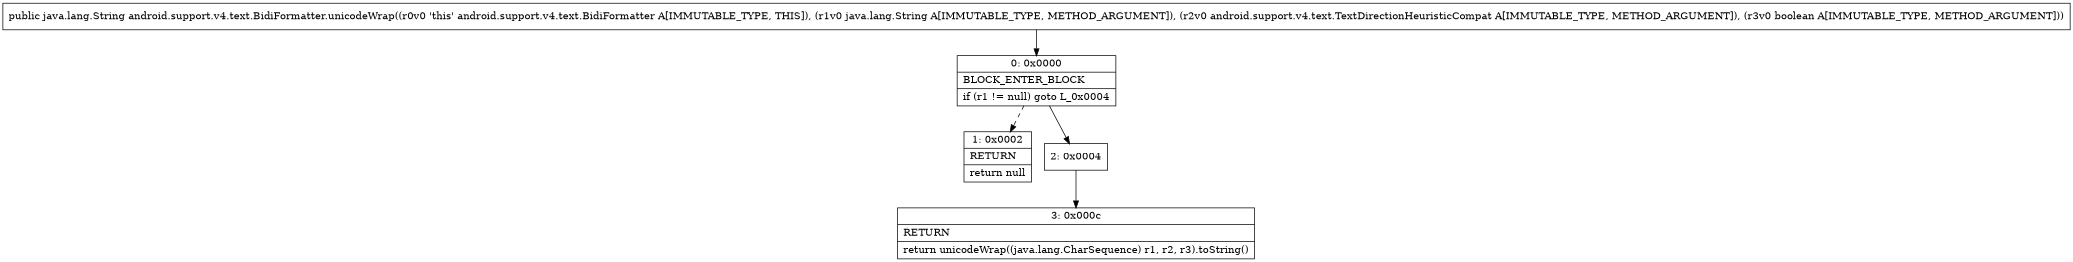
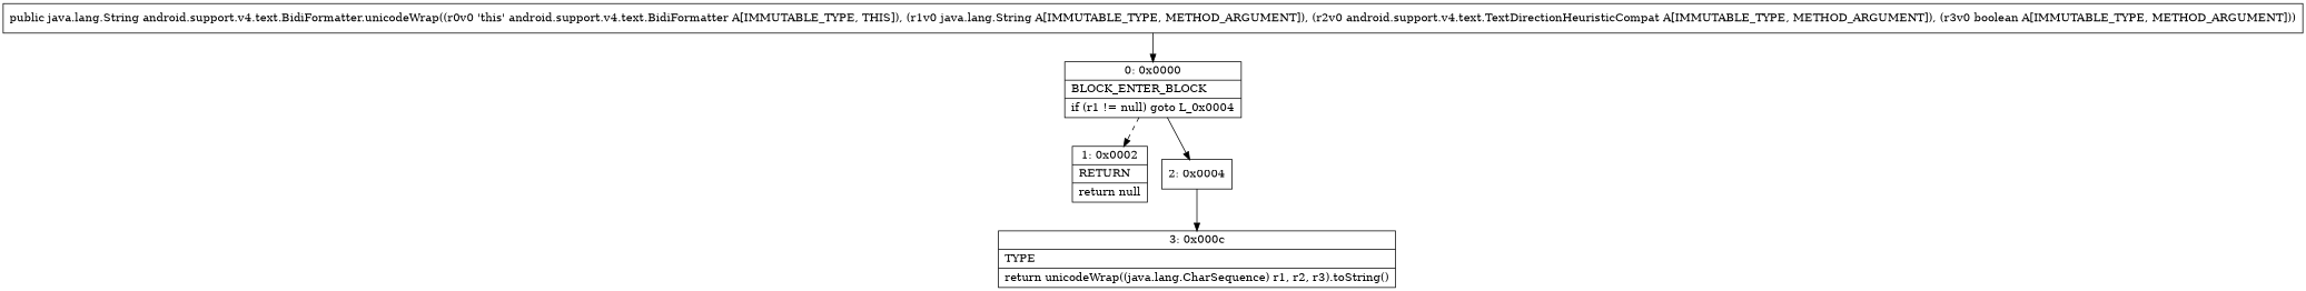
  digraph {
    node [shape=record]
    n1 [label="{0\:\ 0x0000|BLOCK_ENTER_BLOCK\l|if (r1 != null) goto L_0x0004\l}"]
    n2 [label="{1\:\ 0x0002|RETURN\l|return null\l}"]
    n3 [label="{2\:\ 0x0004}"]
-   n4 [label="{3\:\ 0x000c|RETURN\l|return unicodeWrap((java.lang.CharSequence) r1, r2, r3).toString()\l}"]
+   n4 [label="{3\:\ 0x000c|TYPE\l|return unicodeWrap((java.lang.CharSequence) r1, r2, r3).toString()\l}"]
    n5 [label="{public java.lang.String android.support.v4.text.BidiFormatter.unicodeWrap((r0v0 'this' android.support.v4.text.BidiFormatter A[IMMUTABLE_TYPE, THIS]), (r1v0 java.lang.String A[IMMUTABLE_TYPE, METHOD_ARGUMENT]), (r2v0 android.support.v4.text.TextDirectionHeuristicCompat A[IMMUTABLE_TYPE, METHOD_ARGUMENT]), (r3v0 boolean A[IMMUTABLE_TYPE, METHOD_ARGUMENT])) }"]
    n1 -> n2 [style=dashed]
    n1 -> n3
    n3 -> n4
    n5 -> n1
  }
